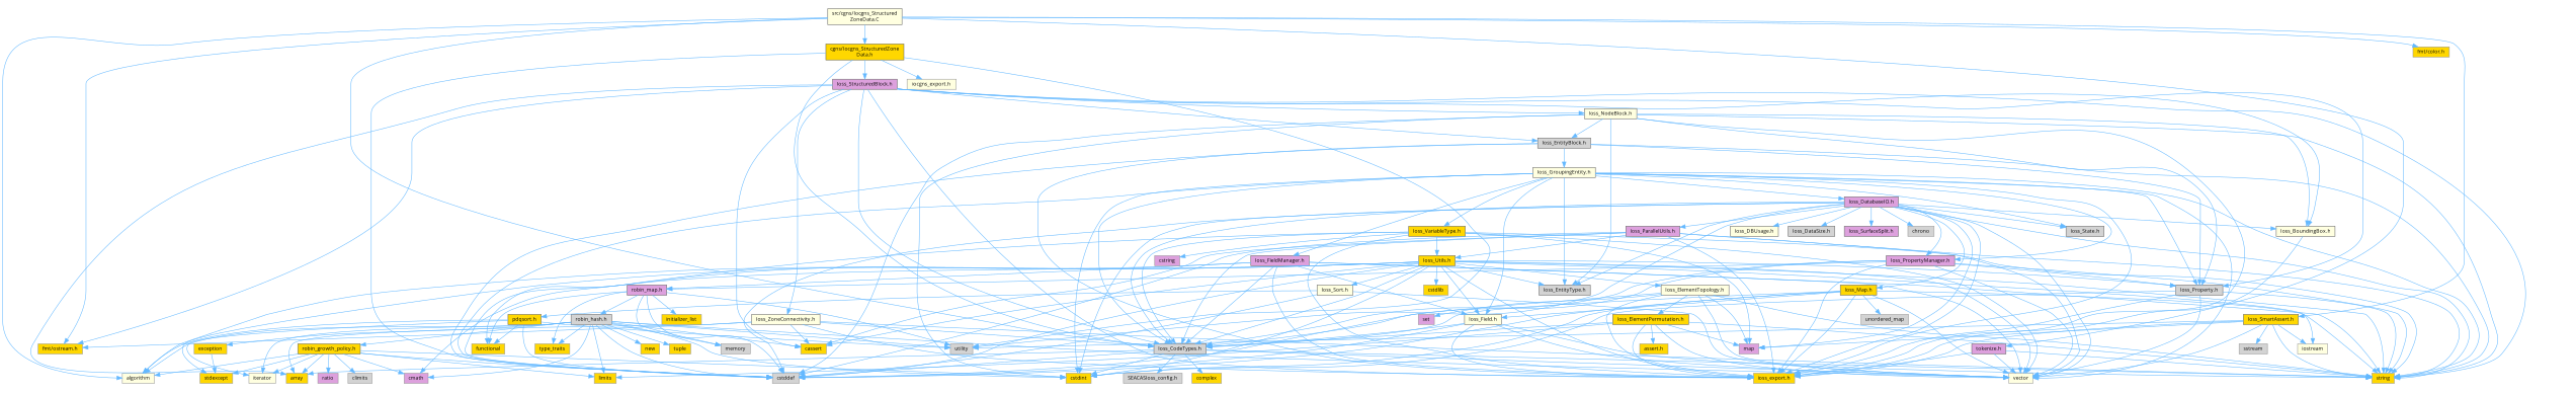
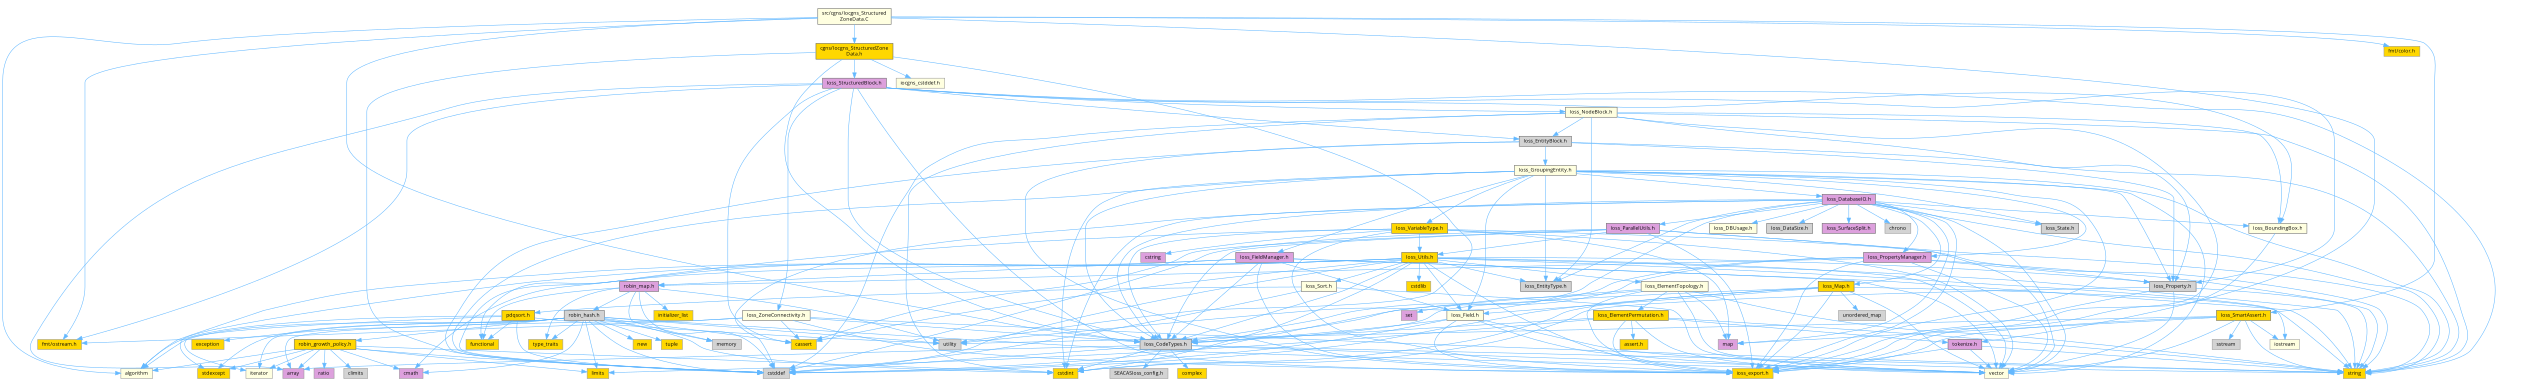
  digraph {
    fontname="Open Sans"
    node [color=grey60 fillcolor=gold fontname="Open Sans" fontsize=10 shape=box style=filled]
    edge [color=steelblue1 fontname="Open Sans" fontsize=10 labelfontname=Helvetica labelfontsize=10 style=solid]
    n1 [color=gray40 fillcolor=lightyellow fontcolor=black height=0.2 label="src/cgns/Iocgns_Structured\lZoneData.C" width=0.4]
    n2 [color=grey40 fillcolor=lightgrey height=0.2 label="Ioss_CodeTypes.h" width=0.4]
    n3 [color=grey40 height=0.2 label="Ioss_SmartAssert.h" width=0.4]
    n4 [fillcolor=lightyellow height=0.2 label=algorithm width=0.4]
    n5 [color=grey40 height=0.2 label="cgns/Iocgns_StructuredZone\lData.h" width=0.4]
    n6 [height=0.2 label="fmt/ostream.h" width=0.4]
    n7 [height=0.2 label="fmt/color.h" width=0.4]
    n8 [color=grey40 fillcolor=plum height=0.2 label="tokenize.h" width=0.4]
-   n9 [height=0.2 label=array width=0.4]
+   n9 [fillcolor=plum height=0.2 label=array width=0.4]
    n10 [fillcolor=lightgrey height=0.2 label=cstddef width=0.4]
    n11 [height=0.2 label=cstdint width=0.4]
    n12 [height=0.2 label=string width=0.4]
    n13 [fillcolor=lightyellow height=0.2 label=vector width=0.4]
    n14 [fillcolor=lightgrey height=0.2 label="SEACASIoss_config.h" width=0.4]
    n15 [height=0.2 label=complex width=0.4]
    n16 [height=0.2 label="ioss_export.h" width=0.4]
    n17 [fillcolor=lightyellow height=0.2 label=iostream width=0.4]
    n18 [fillcolor=plum height=0.2 label=map width=0.4]
    n19 [fillcolor=lightgrey height=0.2 label=sstream width=0.4]
    n20 [fillcolor=lightgrey height=0.2 label=utility width=0.4]
-   n21 [fillcolor=lightyellow height=0.2 label="iocgns_export.h" width=0.4]
+   n21 [fillcolor=lightyellow height=0.2 label="iocgns_cstddef.h" width=0.4]
    n22 [color=grey40 fillcolor=plum height=0.2 label="Ioss_StructuredBlock.h" width=0.4]
    n23 [color=grey40 fillcolor=lightyellow height=0.2 label="Ioss_BoundingBox.h" width=0.4]
    n24 [color=grey40 fillcolor=lightgrey height=0.2 label="Ioss_EntityBlock.h" width=0.4]
    n25 [color=grey40 fillcolor=lightgrey height=0.2 label="Ioss_Property.h" width=0.4]
    n26 [height=0.2 label=cassert width=0.4]
    n27 [color=grey40 fillcolor=lightyellow height=0.2 label="Ioss_NodeBlock.h" width=0.4]
    n28 [color=grey40 fillcolor=lightyellow height=0.2 label="Ioss_ZoneConnectivity.h" width=0.4]
    n29 [color=grey40 fillcolor=lightyellow height=0.2 label="Ioss_GroupingEntity.h" width=0.4]
    n30 [color=grey40 fillcolor=lightgrey height=0.2 label="Ioss_EntityType.h" width=0.4]
    n31 [color=grey40 fillcolor=plum height=0.2 label="Ioss_DatabaseIO.h" width=0.4]
    n32 [color=grey40 fillcolor=lightyellow height=0.2 label="Ioss_Field.h" width=0.4]
    n33 [color=grey40 fillcolor=plum height=0.2 label="Ioss_PropertyManager.h" width=0.4]
    n34 [color=grey40 fillcolor=lightgrey height=0.2 label="Ioss_State.h" width=0.4]
    n35 [color=grey40 fillcolor=plum height=0.2 label="Ioss_FieldManager.h" width=0.4]
    n36 [color=grey40 height=0.2 label="Ioss_VariableType.h" width=0.4]
    n37 [color=grey40 fillcolor=lightyellow height=0.2 label="Ioss_DBUsage.h" width=0.4]
    n38 [color=grey40 fillcolor=lightgrey height=0.2 label="Ioss_DataSize.h" width=0.4]
    n39 [color=grey40 height=0.2 label="Ioss_Map.h" width=0.4]
    n40 [color=grey40 fillcolor=plum height=0.2 label="Ioss_ParallelUtils.h" width=0.4]
    n41 [color=grey40 fillcolor=plum height=0.2 label="Ioss_SurfaceSplit.h" width=0.4]
    n42 [fillcolor=lightgrey height=0.2 label=chrono width=0.4]
    n43 [color=grey40 fillcolor=plum height=0.2 label="robin_map.h" width=0.4]
    n44 [color=grey40 height=0.2 label="Ioss_Utils.h" width=0.4]
    n45 [height=0.2 label=functional width=0.4]
    n46 [fillcolor=plum height=0.2 label=cstring width=0.4]
    n47 [fillcolor=lightgrey height=0.2 label=unordered_map width=0.4]
    n48 [color=grey40 fillcolor=lightyellow height=0.2 label="Ioss_ElementTopology.h" width=0.4]
    n49 [color=grey40 fillcolor=lightyellow height=0.2 label="Ioss_Sort.h" width=0.4]
    n50 [fillcolor=plum height=0.2 label=cmath width=0.4]
    n51 [height=0.2 label=cstdlib width=0.4]
    n52 [height=0.2 label=stdexcept width=0.4]
    n53 [color=grey40 height=0.2 label="Ioss_ElementPermutation.h" width=0.4]
    n54 [fillcolor=plum height=0.2 label=set width=0.4]
    n55 [color=grey40 height=0.2 label="pdqsort.h" width=0.4]
    n56 [height=0.2 label="assert.h" width=0.4]
    n57 [height=0.2 label=limits width=0.4]
    n58 [fillcolor=lightyellow height=0.2 label=iterator width=0.4]
    n59 [height=0.2 label=initializer_list width=0.4]
    n60 [fillcolor=lightgrey height=0.2 label=memory width=0.4]
    n61 [height=0.2 label=type_traits width=0.4]
    n62 [color=grey40 fillcolor=lightgrey height=0.2 label="robin_hash.h" width=0.4]
    n63 [height=0.2 label=exception width=0.4]
    n64 [height=0.2 label=new width=0.4]
    n65 [height=0.2 label=tuple width=0.4]
    n66 [color=grey40 height=0.2 label="robin_growth_policy.h" width=0.4]
    n67 [fillcolor=lightgrey height=0.2 label=climits width=0.4]
    n68 [fillcolor=plum height=0.2 label=ratio width=0.4]
    n1 -> n2
    n1 -> n3
    n1 -> n4
    n1 -> n5
    n1 -> n6
    n1 -> n7
    n1 -> n8
    n2 -> n9
    n2 -> n10
    n2 -> n11
    n2 -> n12
    n2 -> n13
    n2 -> n14
    n2 -> n15
    n3 -> n12
    n3 -> n13
    n3 -> n16
    n3 -> n17
    n3 -> n18
    n3 -> n19
    n3 -> n20
    n5 -> n2
    n5 -> n10
    n5 -> n20
    n5 -> n21
    n5 -> n22
    n8 -> n12
    n8 -> n13
    n8 -> n16
    n22 -> n2
    n22 -> n6
    n22 -> n9
    n22 -> n12
    n22 -> n16
    n22 -> n23
    n22 -> n24
    n22 -> n25
    n22 -> n26
    n22 -> n27
    n22 -> n28
    n23 -> n16
    n24 -> n10
    n24 -> n12
    n24 -> n16
    n24 -> n25
    n24 -> n29
    n25 -> n11
    n25 -> n12
    n25 -> n13
    n25 -> n16
    n27 -> n10
    n27 -> n11
    n27 -> n12
    n27 -> n16
    n27 -> n23
    n27 -> n24
    n27 -> n25
    n27 -> n30
    n28 -> n2
    n28 -> n6
    n28 -> n9
    n28 -> n12
    n28 -> n16
    n28 -> n26
    n29 -> n2
    n29 -> n10
    n29 -> n11
    n29 -> n12
    n29 -> n13
    n29 -> n16
    n29 -> n25
    n29 -> n30
    n29 -> n31
    n29 -> n32
    n29 -> n33
    n29 -> n34
    n29 -> n35
    n29 -> n36
    n31 -> n2
    n31 -> n10
    n31 -> n11
    n31 -> n12
    n31 -> n13
    n31 -> n16
    n31 -> n18
    n31 -> n20
    n31 -> n23
    n31 -> n30
    n31 -> n33
    n31 -> n34
    n31 -> n37
    n31 -> n38
    n31 -> n39
    n31 -> n40
    n31 -> n41
    n31 -> n42
    n32 -> n2
    n32 -> n10
    n32 -> n12
    n32 -> n13
    n32 -> n16
    n33 -> n2
    n33 -> n10
    n33 -> n12
    n33 -> n13
    n33 -> n16
    n33 -> n25
    n33 -> n43
    n35 -> n2
    n35 -> n10
    n35 -> n12
    n35 -> n13
    n35 -> n16
    n35 -> n32
    n35 -> n43
    n36 -> n2
    n36 -> n12
    n36 -> n13
    n36 -> n16
    n36 -> n18
    n36 -> n44
    n36 -> n45
    n36 -> n46
    n39 -> n2
    n39 -> n10
    n39 -> n11
    n39 -> n12
    n39 -> n13
    n39 -> n16
    n39 -> n32
    n39 -> n47
    n40 -> n2
    n40 -> n10
    n40 -> n12
    n40 -> n13
    n40 -> n16
    n40 -> n26
    n40 -> n44
    n43 -> n10
    n43 -> n20
    n43 -> n45
    n43 -> n59
    n43 -> n60
    n43 -> n61
    n43 -> n62
    n44 -> n2
    n44 -> n4
    n44 -> n10
    n44 -> n11
    n44 -> n12
    n44 -> n13
    n44 -> n16
    n44 -> n17
    n44 -> n25
    n44 -> n26
    n44 -> n30
    n44 -> n32
    n44 -> n48
    n44 -> n49
    n44 -> n50
    n44 -> n51
    n44 -> n52
    n48 -> n2
    n48 -> n12
    n48 -> n13
    n48 -> n16
    n48 -> n18
    n48 -> n53
    n48 -> n54
    n49 -> n10
    n49 -> n13
    n49 -> n55
    n53 -> n2
    n53 -> n12
    n53 -> n13
    n53 -> n16
-   n53 -> n18
+   n53 -> n8
    n53 -> n56
    n53 -> n57
    n55 -> n4
    n55 -> n10
    n55 -> n20
    n55 -> n45
    n55 -> n58
    n62 -> n4
    n62 -> n10
    n62 -> n11
    n62 -> n13
    n62 -> n20
    n62 -> n26
    n62 -> n50
-   n63 -> n52
+   n62 -> n52
    n62 -> n57
    n62 -> n58
    n62 -> n60
    n62 -> n61
    n62 -> n63
    n62 -> n64
    n62 -> n65
    n62 -> n66
    n66 -> n4
    n66 -> n9
    n66 -> n10
    n66 -> n11
    n66 -> n50
    n66 -> n52
    n66 -> n57
    n66 -> n58
    n66 -> n67
    n66 -> n68
  }
